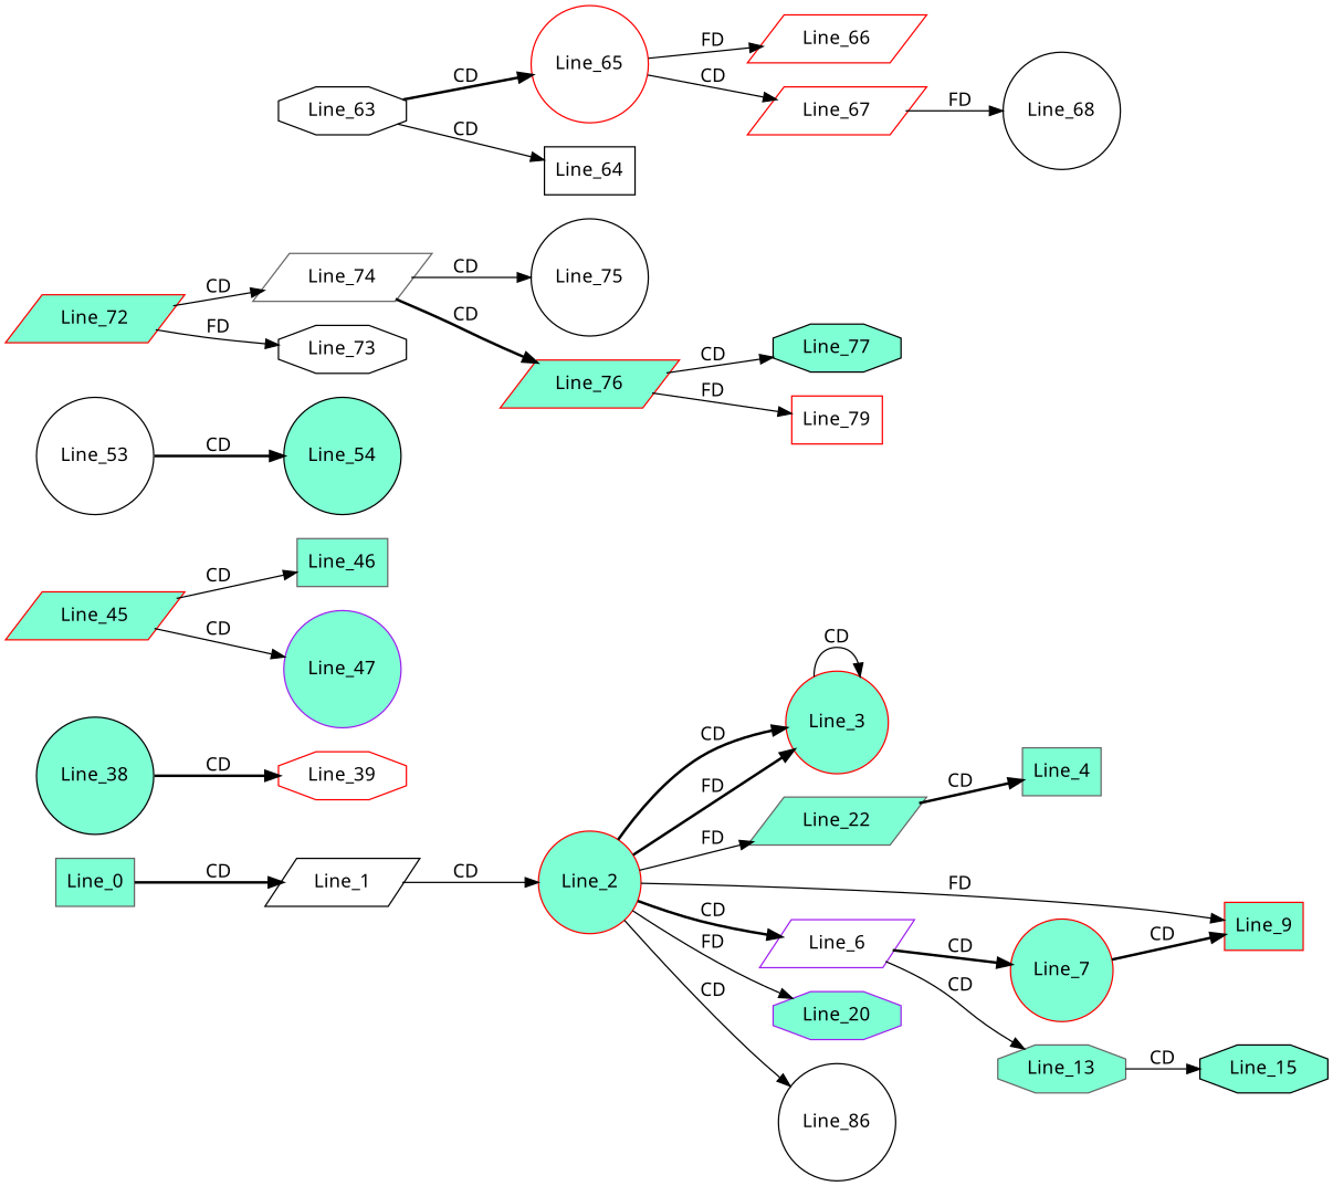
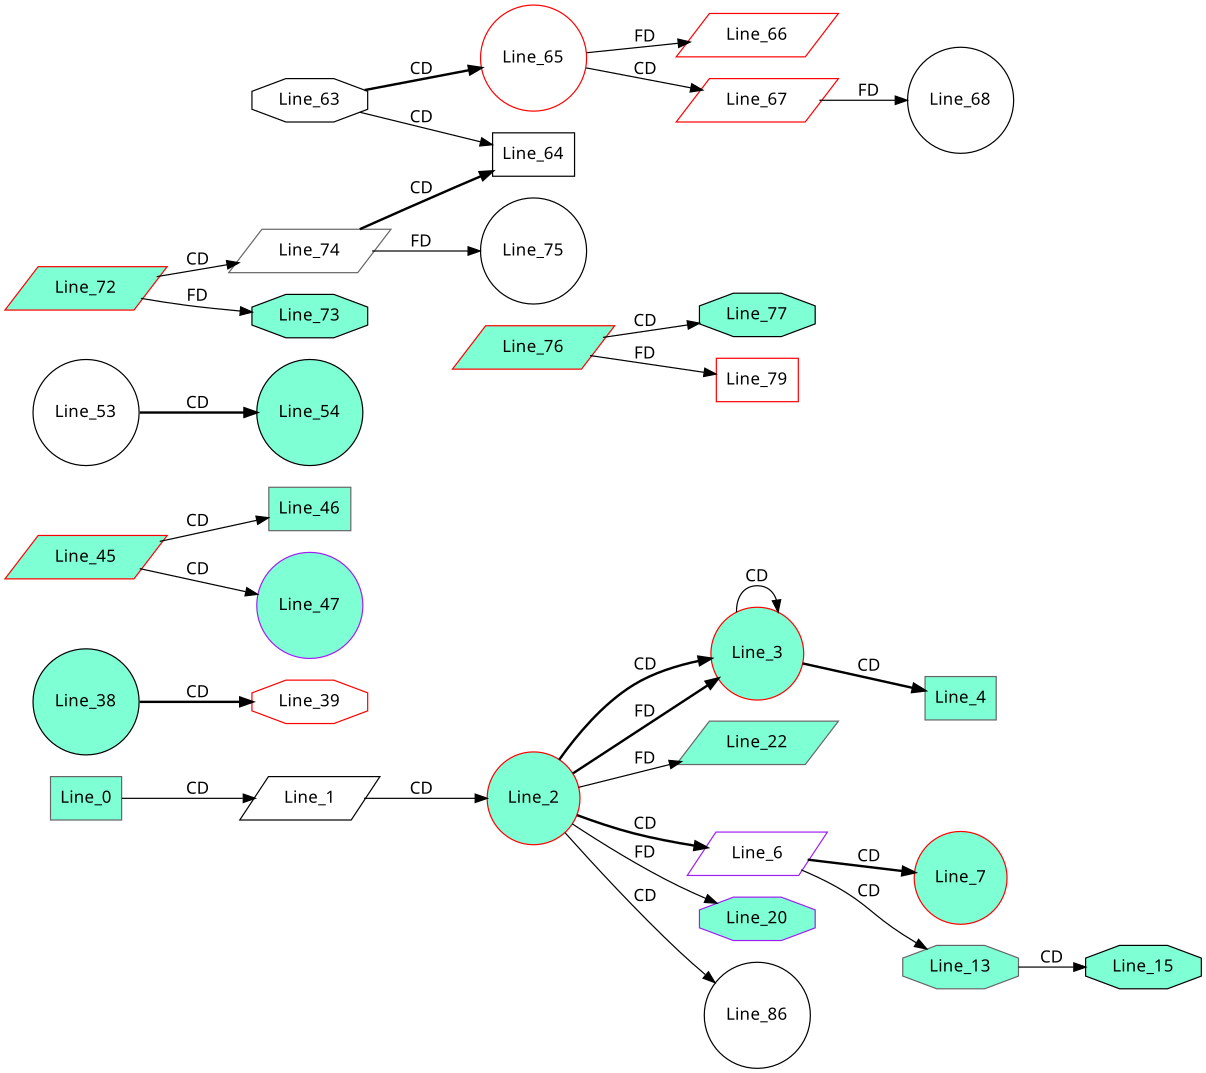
  digraph {
    fontname="Noto Sans"
    rankdir=LR
    node [color=black fillcolor=aquamarine fontname="Noto Sans" shape=circle style=filled]
    edge [fontname="Noto Sans" style=solid]
    Line_0 [color=gray40 shape=box]
    Line_1 [fillcolor=white shape=parallelogram]
    Line_2 [color=red]
    Line_3 [color=red]
    Line_6 [color=purple fillcolor=white shape=parallelogram]
-   Line_9 [color=red shape=box]
    Line_22 [color=gray40 shape=parallelogram]
    n8 [color=purple label=Line_20 shape=octagon]
    Line_86 [fillcolor=white]
    Line_4 [color=gray40 shape=box]
    Line_7 [color=red]
    Line_13 [color=gray40 shape=octagon]
    Line_15 [shape=octagon]
    Line_38
    Line_39 [color=red fillcolor=white shape=octagon]
    Line_45 [color=red shape=parallelogram]
    Line_46 [color=gray40 shape=box]
    Line_47 [color=purple]
    Line_53 [fillcolor=white]
    Line_54
    Line_63 [fillcolor=white shape=octagon]
    Line_64 [fillcolor=white shape=box]
    Line_65 [color=red fillcolor=white]
    Line_66 [color=red fillcolor=white shape=parallelogram]
    Line_67 [color=red fillcolor=white shape=parallelogram]
    Line_68 [fillcolor=white]
    Line_72 [color=red shape=parallelogram]
-   Line_73 [fillcolor=white shape=octagon]
+   Line_73 [shape=octagon]
    Line_74 [color=gray40 fillcolor=white shape=parallelogram]
    Line_75 [fillcolor=white]
    Line_76 [color=red shape=parallelogram]
    Line_77 [shape=octagon]
    Line_79 [color=red fillcolor=white shape=box]
-   Line_0 -> Line_1 [label=CD style=bold]
+   Line_0 -> Line_1 [label=CD]
    Line_1 -> Line_2 [label=CD]
    Line_2 -> Line_3 [label=CD style=bold]
    Line_2 -> Line_3 [label=FD style=bold]
    Line_2 -> Line_6 [label=CD style=bold]
-   Line_2 -> Line_9 [label=FD]
    Line_2 -> Line_22 [label=FD]
    Line_2 -> n8 [label=FD]
    Line_2 -> Line_86 [label=CD]
    Line_3 -> Line_3 [label=CD]
-   Line_22 -> Line_4 [label=CD style=bold]
+   Line_3 -> Line_4 [label=CD style=bold]
    Line_6 -> Line_7 [label=CD style=bold]
    Line_6 -> Line_13 [label=CD]
-   Line_7 -> Line_9 [label=CD style=bold]
    Line_13 -> Line_15 [label=CD]
    Line_38 -> Line_39 [label=CD style=bold]
    Line_45 -> Line_46 [label=CD]
    Line_45 -> Line_47 [label=CD]
    Line_53 -> Line_54 [label=CD style=bold]
    Line_63 -> Line_64 [label=CD]
    Line_63 -> Line_65 [label=CD style=bold]
    Line_65 -> Line_66 [label=FD]
    Line_65 -> Line_67 [label=CD]
    Line_67 -> Line_68 [label=FD]
    Line_72 -> Line_73 [label=FD]
    Line_72 -> Line_74 [label=CD]
-   Line_74 -> Line_75 [label=CD]
-   Line_74 -> Line_76 [label=CD style=bold]
+   Line_74 -> Line_75 [label=FD]
+   Line_74 -> Line_64 [label=CD style=bold]
    Line_76 -> Line_77 [label=CD]
    Line_76 -> Line_79 [label=FD]
  }
